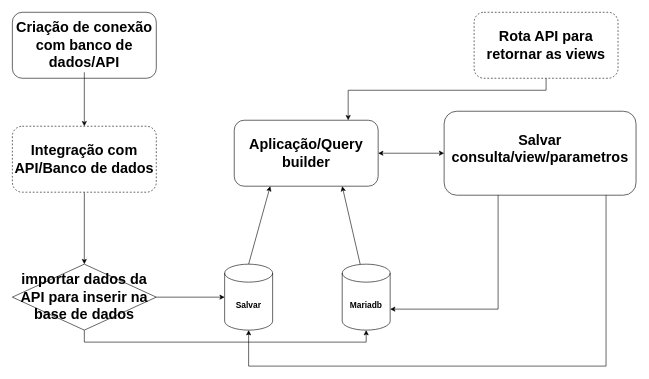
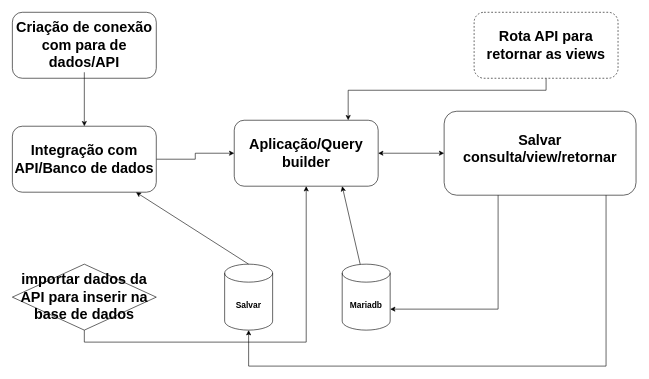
  <mxCell id="0" />
  <mxCell id="1" parent="0" />
  <mxCell id="2" value="&lt;h1&gt;Aplicação/Query builder&lt;/h1&gt;" style="rounded=1;whiteSpace=wrap;html=1;" vertex="1" parent="1"><mxGeometry x="390" y="200" width="240" height="110" as="geometry" /></mxCell>
  <mxCell id="3" value="&lt;h3&gt;Salvar&lt;/h3&gt;" style="shape=cylinder3;whiteSpace=wrap;html=1;boundedLbl=1;backgroundOutline=1;size=15;" vertex="1" parent="1"><mxGeometry x="374" y="440" width="80" height="110" as="geometry" /></mxCell>
  <mxCell id="4" value="&lt;h3&gt;Mariadb&lt;/h3&gt;" style="shape=cylinder3;whiteSpace=wrap;html=1;boundedLbl=1;backgroundOutline=1;size=15;" vertex="1" parent="1"><mxGeometry x="570" y="440" width="80" height="110" as="geometry" /></mxCell>
- <mxCell id="5" value="" style="endArrow=classic;html=1;rounded=0;entryX=0.25;entryY=1;entryDx=0;entryDy=0;exitX=0.5;exitY=0;exitDx=0;exitDy=0;exitPerimeter=0;" edge="1" parent="1" source="3" target="2"><mxGeometry width="50" height="50" relative="1" as="geometry"><mxPoint x="390" y="440" as="sourcePoint" /><mxPoint x="440" y="390" as="targetPoint" /></mxGeometry></mxCell>
+ <mxCell id="5" value="" style="endArrow=classic;html=1;rounded=0;exitX=0.5;exitY=0;exitDx=0;exitDy=0;exitPerimeter=0;" edge="1" parent="1" source="3" target="9"><mxGeometry width="50" height="50" relative="1" as="geometry"><mxPoint x="390" y="440" as="sourcePoint" /><mxPoint x="440" y="390" as="targetPoint" /></mxGeometry></mxCell>
  <mxCell id="6" value="" style="endArrow=classic;html=1;rounded=0;entryX=0.75;entryY=1;entryDx=0;entryDy=0;" edge="1" parent="1" target="2"><mxGeometry width="50" height="50" relative="1" as="geometry"><mxPoint x="600" y="440" as="sourcePoint" /><mxPoint x="650" y="390" as="targetPoint" /></mxGeometry></mxCell>
- <mxCell id="7" value="&lt;h1&gt;Criação de conexão com banco de dados/API&lt;/h1&gt;" style="rounded=1;whiteSpace=wrap;html=1;" vertex="1" parent="1"><mxGeometry x="20" y="20" width="240" height="110" as="geometry" /></mxCell>
- <mxCell id="8" style="edgeStyle=orthogonalEdgeStyle;rounded=0;orthogonalLoop=1;jettySize=auto;html=1;" edge="1" parent="1" source="9" target="13"><mxGeometry relative="1" as="geometry" /></mxCell>
- <mxCell id="9" value="&lt;h1&gt;Integração com API/Banco de dados&lt;/h1&gt;" style="rounded=1;whiteSpace=wrap;html=1;dashed=1;" vertex="1" parent="1"><mxGeometry x="20" y="210" width="240" height="110" as="geometry" /></mxCell>
+ <mxCell id="7" value="&lt;h1&gt;Criação de conexão com para de dados/API&lt;/h1&gt;" style="rounded=1;whiteSpace=wrap;html=1;" vertex="1" parent="1"><mxGeometry x="20" y="20" width="240" height="110" as="geometry" /></mxCell>
+ <mxCell id="8" style="edgeStyle=orthogonalEdgeStyle;rounded=0;orthogonalLoop=1;jettySize=auto;html=1;" edge="1" parent="1" source="9" target="2"><mxGeometry relative="1" as="geometry" /></mxCell>
+ <mxCell id="9" value="&lt;h1&gt;Integração com API/Banco de dados&lt;/h1&gt;" style="rounded=1;whiteSpace=wrap;html=1;" vertex="1" parent="1"><mxGeometry x="20" y="210" width="240" height="110" as="geometry" /></mxCell>
  <mxCell id="10" value="" style="endArrow=classic;html=1;rounded=0;" edge="1" parent="1" target="9"><mxGeometry width="50" height="50" relative="1" as="geometry"><mxPoint x="140" y="120" as="sourcePoint" /><mxPoint x="180" y="150" as="targetPoint" /></mxGeometry></mxCell>
- <mxCell id="11" style="edgeStyle=orthogonalEdgeStyle;rounded=0;orthogonalLoop=1;jettySize=auto;html=1;exitX=0.5;exitY=1;exitDx=0;exitDy=0;entryX=0.5;entryY=1;entryDx=0;entryDy=0;entryPerimeter=0;" edge="1" parent="1" source="13" target="4"><mxGeometry relative="1" as="geometry"><mxPoint x="610" y="600" as="targetPoint" /></mxGeometry></mxCell>
- <mxCell id="12" value="" style="edgeStyle=orthogonalEdgeStyle;rounded=0;orthogonalLoop=1;jettySize=auto;html=1;" edge="1" parent="1" source="13" target="3"><mxGeometry relative="1" as="geometry" /></mxCell>
+ <mxCell id="11" style="edgeStyle=orthogonalEdgeStyle;rounded=0;orthogonalLoop=1;jettySize=auto;html=1;exitX=0.5;exitY=1;exitDx=0;exitDy=0;" edge="1" parent="1" source="13" target="2"><mxGeometry relative="1" as="geometry"><mxPoint x="610" y="600" as="targetPoint" /></mxGeometry></mxCell>
  <mxCell id="13" value="&lt;h1&gt;importar dados da API para inserir na base de dados&lt;/h1&gt;" style="rhombus;whiteSpace=wrap;html=1;" vertex="1" parent="1"><mxGeometry x="20" y="440" width="240" height="110" as="geometry" /></mxCell>
- <mxCell id="14" value="&lt;h1&gt;Salvar consulta/view/parametros&lt;/h1&gt;&lt;div&gt;&lt;br&gt;&lt;/div&gt;" style="rounded=1;whiteSpace=wrap;html=1;" vertex="1" parent="1"><mxGeometry x="740" y="185" width="320" height="140" as="geometry" /></mxCell>
+ <mxCell id="14" value="&lt;h1&gt;Salvar consulta/view/retornar&lt;/h1&gt;&lt;div&gt;&lt;br&gt;&lt;/div&gt;" style="rounded=1;whiteSpace=wrap;html=1;" vertex="1" parent="1"><mxGeometry x="740" y="185" width="320" height="140" as="geometry" /></mxCell>
  <mxCell id="15" value="" style="endArrow=classic;startArrow=classic;html=1;rounded=0;entryX=0;entryY=0.5;entryDx=0;entryDy=0;exitX=1;exitY=0.5;exitDx=0;exitDy=0;" edge="1" parent="1" source="2" target="14"><mxGeometry width="50" height="50" relative="1" as="geometry"><mxPoint x="650" y="280" as="sourcePoint" /><mxPoint x="710" y="240" as="targetPoint" /></mxGeometry></mxCell>
  <mxCell id="16" style="edgeStyle=orthogonalEdgeStyle;rounded=0;orthogonalLoop=1;jettySize=auto;html=1;entryX=1;entryY=0;entryDx=0;entryDy=75;entryPerimeter=0;" edge="1" parent="1" source="14" target="4"><mxGeometry relative="1" as="geometry"><Array as="points"><mxPoint x="830" y="515" /></Array></mxGeometry></mxCell>
  <mxCell id="17" style="edgeStyle=orthogonalEdgeStyle;rounded=0;orthogonalLoop=1;jettySize=auto;html=1;entryX=0.5;entryY=1;entryDx=0;entryDy=0;entryPerimeter=0;" edge="1" parent="1" source="14" target="3"><mxGeometry relative="1" as="geometry"><Array as="points"><mxPoint x="1010" y="610" /><mxPoint x="414" y="610" /></Array></mxGeometry></mxCell>
  <mxCell id="18" style="edgeStyle=orthogonalEdgeStyle;rounded=0;orthogonalLoop=1;jettySize=auto;html=1;" edge="1" parent="1" source="19"><mxGeometry relative="1" as="geometry"><mxPoint x="580" y="200" as="targetPoint" /><Array as="points"><mxPoint x="910" y="150" /><mxPoint x="580" y="150" /><mxPoint x="580" y="200" /></Array></mxGeometry></mxCell>
  <mxCell id="19" value="&lt;h1&gt;Rota API para retornar as views&lt;/h1&gt;" style="rounded=1;whiteSpace=wrap;html=1;dashed=1;" vertex="1" parent="1"><mxGeometry x="790" y="20" width="240" height="110" as="geometry" /></mxCell>
